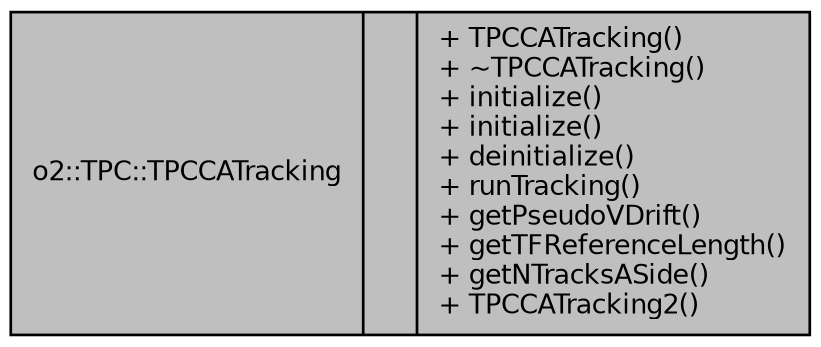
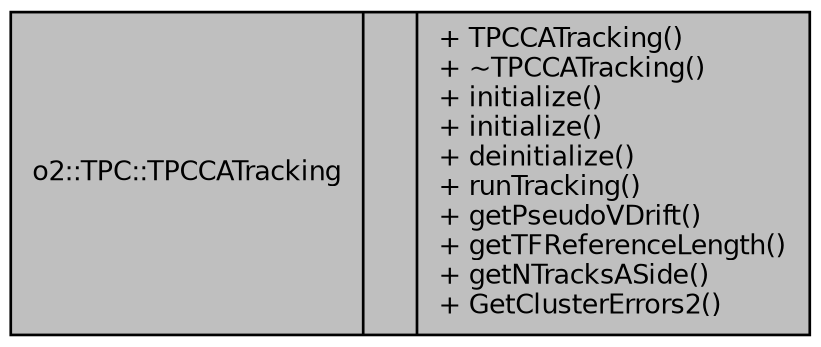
  digraph {
    rankdir=LR
-   n1 [color=black fillcolor=grey75 fontcolor=black fontname=Helvetica fontsize=10 height=0.2 label="{o2::TPC::TPCCATracking\n||+ TPCCATracking()\l+ ~TPCCATracking()\l+ initialize()\l+ initialize()\l+ deinitialize()\l+ runTracking()\l+ getPseudoVDrift()\l+ getTFReferenceLength()\l+ getNTracksASide()\l+ TPCCATracking2()\l}" shape=record style=filled width=0.4]
+   n1 [color=black fillcolor=grey75 fontcolor=black fontname=Helvetica fontsize=10 height=0.2 label="{o2::TPC::TPCCATracking\n||+ TPCCATracking()\l+ ~TPCCATracking()\l+ initialize()\l+ initialize()\l+ deinitialize()\l+ runTracking()\l+ getPseudoVDrift()\l+ getTFReferenceLength()\l+ getNTracksASide()\l+ GetClusterErrors2()\l}" shape=record style=filled width=0.4]
  }
